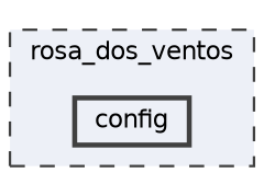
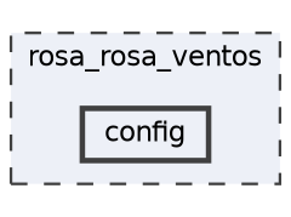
  digraph {
    compound=true
    rankdir=LR
    n1 [color=grey25 fillcolor="#edf0f7" fontname=Helvetica fontsize=10 height=0.2 label=config shape=box style="filled,bold" width=0.4]
    subgraph cluster_1 {
      bgcolor="#edf0f7"
      fontname=Helvetica
      fontsize=10
-     label=rosa_dos_ventos
+     label=rosa_rosa_ventos
      pencolor=grey25
      style="filled,dashed"
      n1
    }
  }
